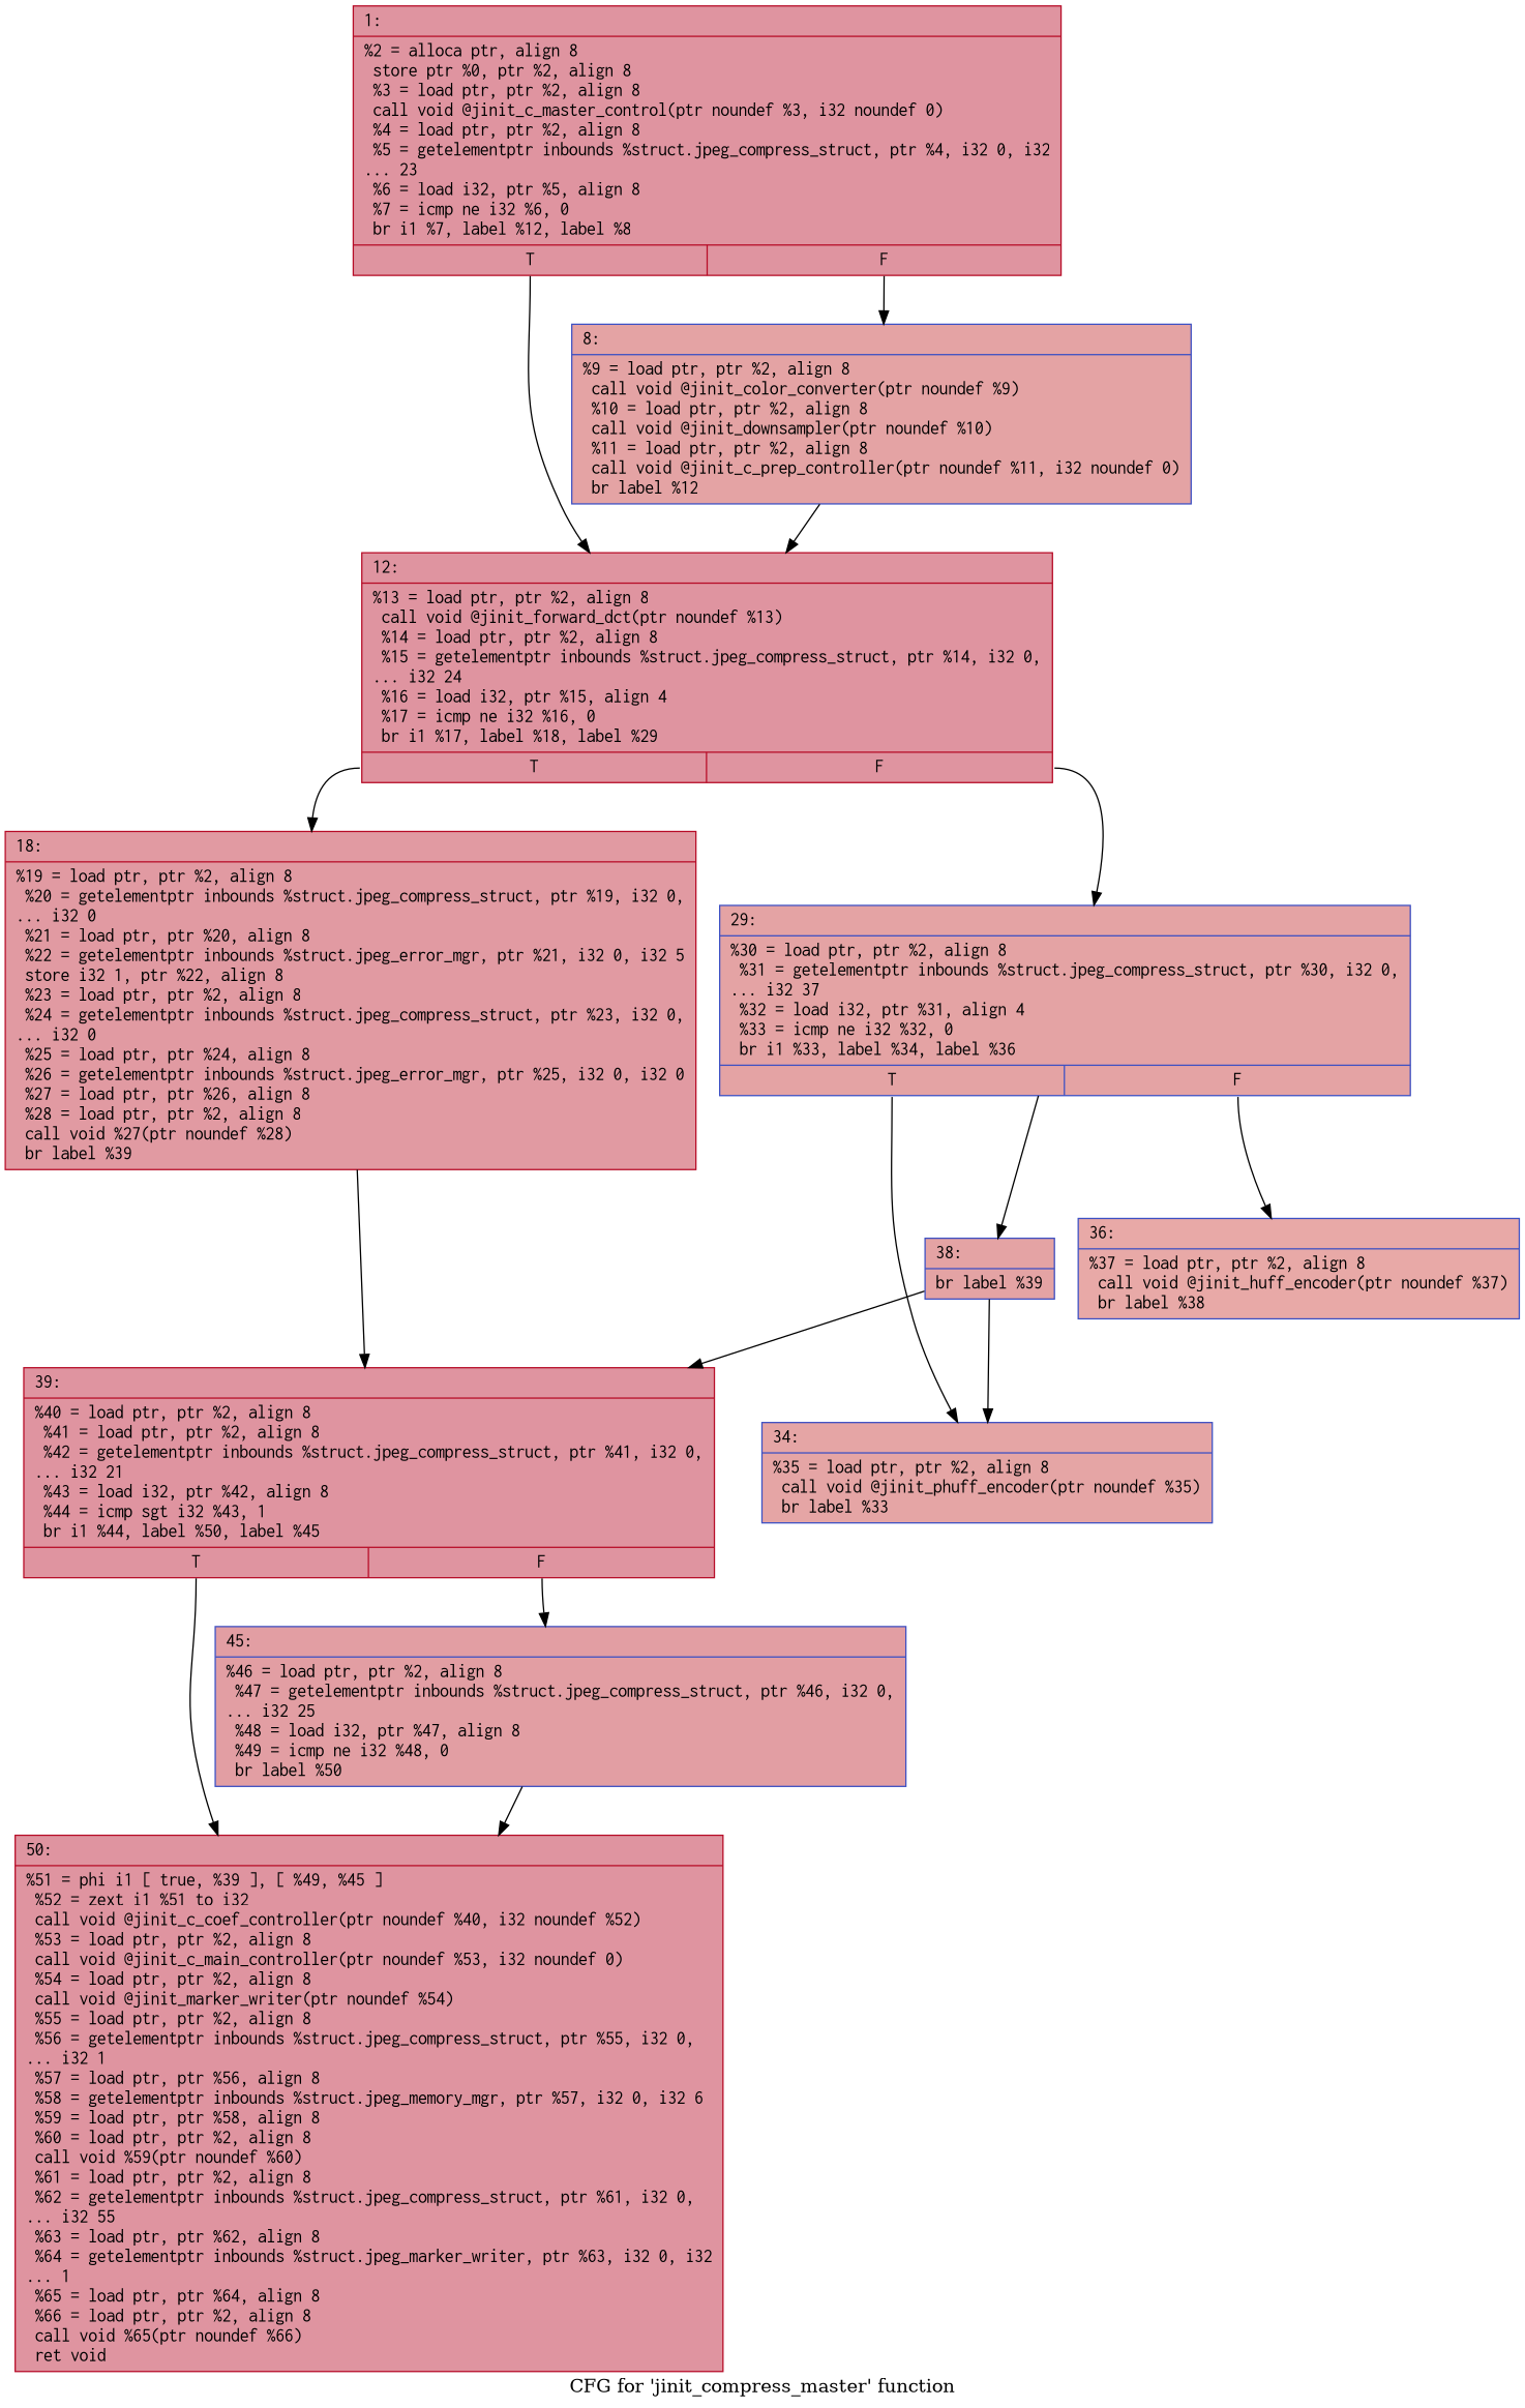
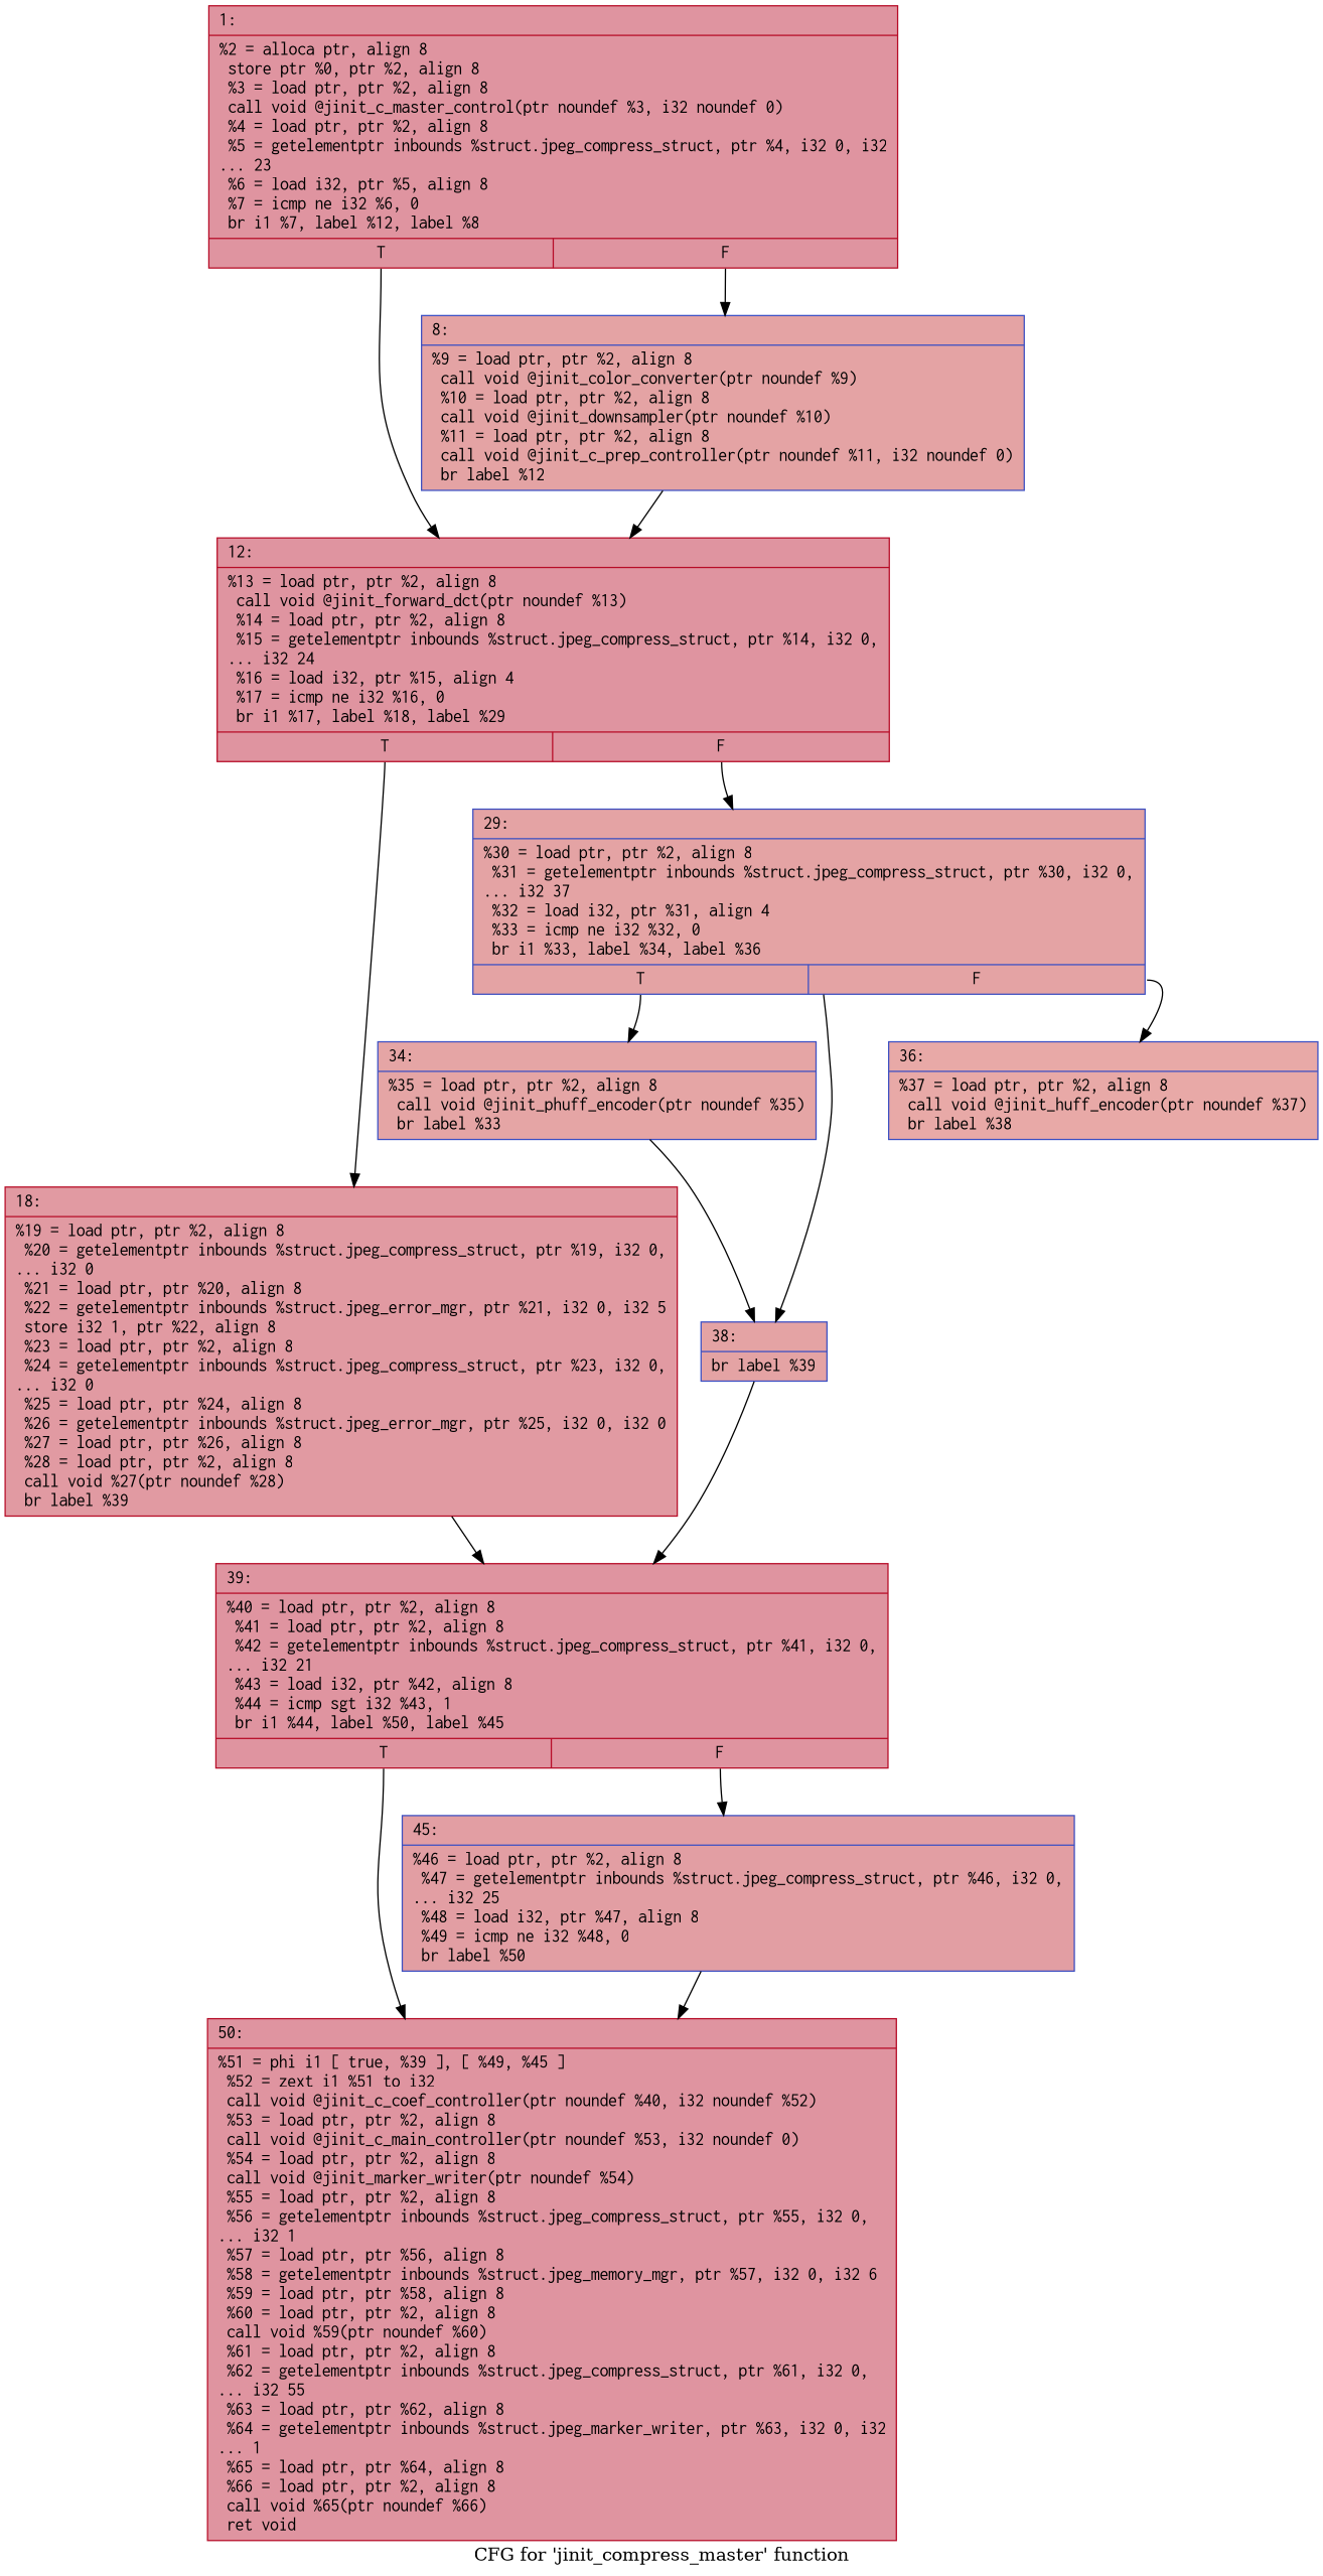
  digraph {
    label="CFG for 'jinit_compress_master' function"
    node [color="#3d50c3ff" fillcolor="#b70d2870" fontname=Courier shape=record style=filled]
    n1 [color="#b70d28ff" label="{1:\l|  %2 = alloca ptr, align 8\l  store ptr %0, ptr %2, align 8\l  %3 = load ptr, ptr %2, align 8\l  call void @jinit_c_master_control(ptr noundef %3, i32 noundef 0)\l  %4 = load ptr, ptr %2, align 8\l  %5 = getelementptr inbounds %struct.jpeg_compress_struct, ptr %4, i32 0, i32\l... 23\l  %6 = load i32, ptr %5, align 8\l  %7 = icmp ne i32 %6, 0\l  br i1 %7, label %12, label %8\l|{<s0>T|<s1>F}}"]
    n2 [color="#b70d28ff" label="{12:\l|  %13 = load ptr, ptr %2, align 8\l  call void @jinit_forward_dct(ptr noundef %13)\l  %14 = load ptr, ptr %2, align 8\l  %15 = getelementptr inbounds %struct.jpeg_compress_struct, ptr %14, i32 0,\l... i32 24\l  %16 = load i32, ptr %15, align 4\l  %17 = icmp ne i32 %16, 0\l  br i1 %17, label %18, label %29\l|{<s0>T|<s1>F}}"]
    n3 [fillcolor="#c32e3170" label="{8:\l|  %9 = load ptr, ptr %2, align 8\l  call void @jinit_color_converter(ptr noundef %9)\l  %10 = load ptr, ptr %2, align 8\l  call void @jinit_downsampler(ptr noundef %10)\l  %11 = load ptr, ptr %2, align 8\l  call void @jinit_c_prep_controller(ptr noundef %11, i32 noundef 0)\l  br label %12\l}"]
    n4 [color="#b70d28ff" fillcolor="#bb1b2c70" label="{18:\l|  %19 = load ptr, ptr %2, align 8\l  %20 = getelementptr inbounds %struct.jpeg_compress_struct, ptr %19, i32 0,\l... i32 0\l  %21 = load ptr, ptr %20, align 8\l  %22 = getelementptr inbounds %struct.jpeg_error_mgr, ptr %21, i32 0, i32 5\l  store i32 1, ptr %22, align 8\l  %23 = load ptr, ptr %2, align 8\l  %24 = getelementptr inbounds %struct.jpeg_compress_struct, ptr %23, i32 0,\l... i32 0\l  %25 = load ptr, ptr %24, align 8\l  %26 = getelementptr inbounds %struct.jpeg_error_mgr, ptr %25, i32 0, i32 0\l  %27 = load ptr, ptr %26, align 8\l  %28 = load ptr, ptr %2, align 8\l  call void %27(ptr noundef %28)\l  br label %39\l}"]
    n5 [fillcolor="#c32e3170" label="{29:\l|  %30 = load ptr, ptr %2, align 8\l  %31 = getelementptr inbounds %struct.jpeg_compress_struct, ptr %30, i32 0,\l... i32 37\l  %32 = load i32, ptr %31, align 4\l  %33 = icmp ne i32 %32, 0\l  br i1 %33, label %34, label %36\l|{<s0>T|<s1>F}}"]
    n6 [color="#b70d28ff" label="{39:\l|  %40 = load ptr, ptr %2, align 8\l  %41 = load ptr, ptr %2, align 8\l  %42 = getelementptr inbounds %struct.jpeg_compress_struct, ptr %41, i32 0,\l... i32 21\l  %43 = load i32, ptr %42, align 8\l  %44 = icmp sgt i32 %43, 1\l  br i1 %44, label %50, label %45\l|{<s0>T|<s1>F}}"]
    n7 [fillcolor="#c5333470" label="{34:\l|  %35 = load ptr, ptr %2, align 8\l  call void @jinit_phuff_encoder(ptr noundef %35)\l  br label %33\l}"]
    n8 [fillcolor="#ca3b3770" label="{36:\l|  %37 = load ptr, ptr %2, align 8\l  call void @jinit_huff_encoder(ptr noundef %37)\l  br label %38\l}"]
    n9 [fillcolor="#c32e3170" label="{38:\l|  br label %39\l}"]
    n10 [color="#b70d28ff" label="{50:\l|  %51 = phi i1 [ true, %39 ], [ %49, %45 ]\l  %52 = zext i1 %51 to i32\l  call void @jinit_c_coef_controller(ptr noundef %40, i32 noundef %52)\l  %53 = load ptr, ptr %2, align 8\l  call void @jinit_c_main_controller(ptr noundef %53, i32 noundef 0)\l  %54 = load ptr, ptr %2, align 8\l  call void @jinit_marker_writer(ptr noundef %54)\l  %55 = load ptr, ptr %2, align 8\l  %56 = getelementptr inbounds %struct.jpeg_compress_struct, ptr %55, i32 0,\l... i32 1\l  %57 = load ptr, ptr %56, align 8\l  %58 = getelementptr inbounds %struct.jpeg_memory_mgr, ptr %57, i32 0, i32 6\l  %59 = load ptr, ptr %58, align 8\l  %60 = load ptr, ptr %2, align 8\l  call void %59(ptr noundef %60)\l  %61 = load ptr, ptr %2, align 8\l  %62 = getelementptr inbounds %struct.jpeg_compress_struct, ptr %61, i32 0,\l... i32 55\l  %63 = load ptr, ptr %62, align 8\l  %64 = getelementptr inbounds %struct.jpeg_marker_writer, ptr %63, i32 0, i32\l... 1\l  %65 = load ptr, ptr %64, align 8\l  %66 = load ptr, ptr %2, align 8\l  call void %65(ptr noundef %66)\l  ret void\l}"]
    n11 [fillcolor="#be242e70" label="{45:\l|  %46 = load ptr, ptr %2, align 8\l  %47 = getelementptr inbounds %struct.jpeg_compress_struct, ptr %46, i32 0,\l... i32 25\l  %48 = load i32, ptr %47, align 8\l  %49 = icmp ne i32 %48, 0\l  br label %50\l}"]
    n1 -> n2 [tailport=s0]
    n1 -> n3 [tailport=s1]
    n2 -> n4 [tailport=s0]
    n2 -> n5 [tailport=s1]
    n3 -> n2
    n4 -> n6
    n5 -> n7 [tailport=s0]
    n5 -> n8 [tailport=s1]
    n5 -> n9
    n6 -> n10 [tailport=s0]
    n6 -> n11 [tailport=s1]
-   n9 -> n7
+   n7 -> n9
    n9 -> n6
    n11 -> n10
  }
